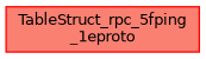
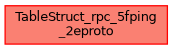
  digraph {
    rankdir=LR
-   n1 [color=red fillcolor=salmon fontname=Helvetica fontsize=10 height=0.2 label="TableStruct_rpc_5fping\l_1eproto" shape=record style=filled width=0.4]
+   n1 [color=red fillcolor=salmon fontname=Helvetica fontsize=10 height=0.2 label="TableStruct_rpc_5fping\l_2eproto" shape=record style=filled width=0.4]
  }
